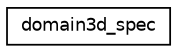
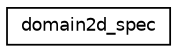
  digraph {
    rankdir=LR
-   n1 [color=black fillcolor=white fontname=Helvetica fontsize=10 height=0.2 label=domain3d_spec shape=record style=filled width=0.4]
+   n1 [color=black fillcolor=white fontname=Helvetica fontsize=10 height=0.2 label=domain2d_spec shape=record style=filled width=0.4]
  }
